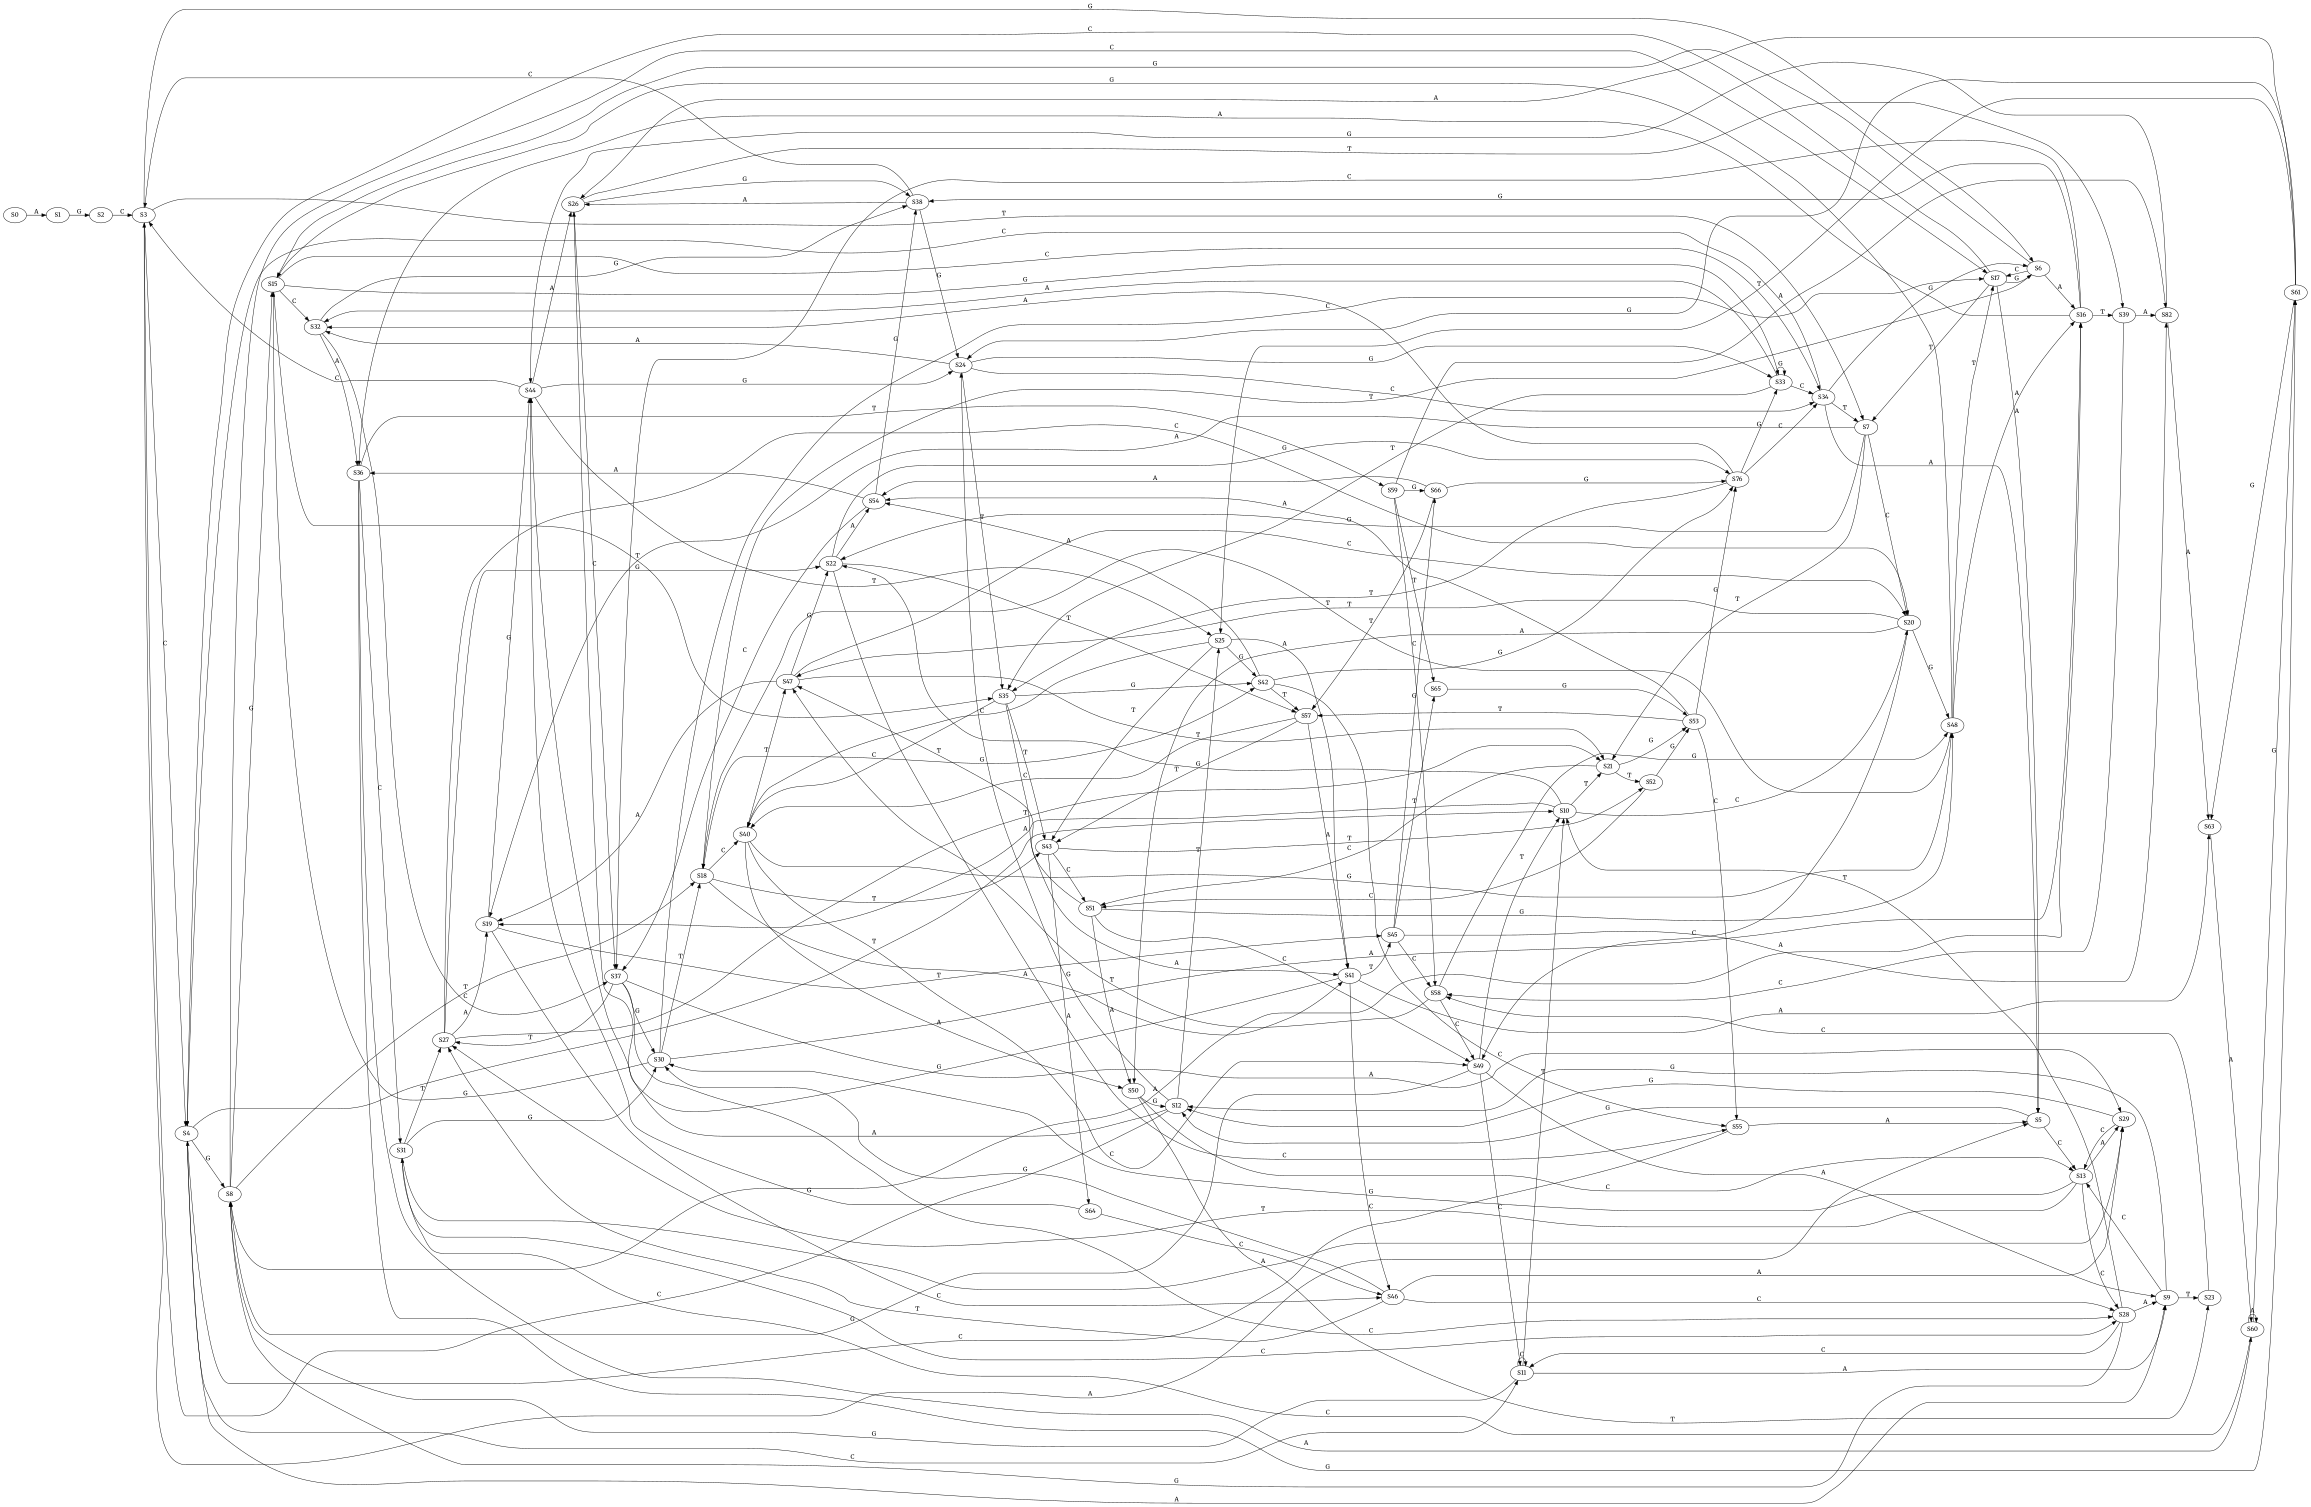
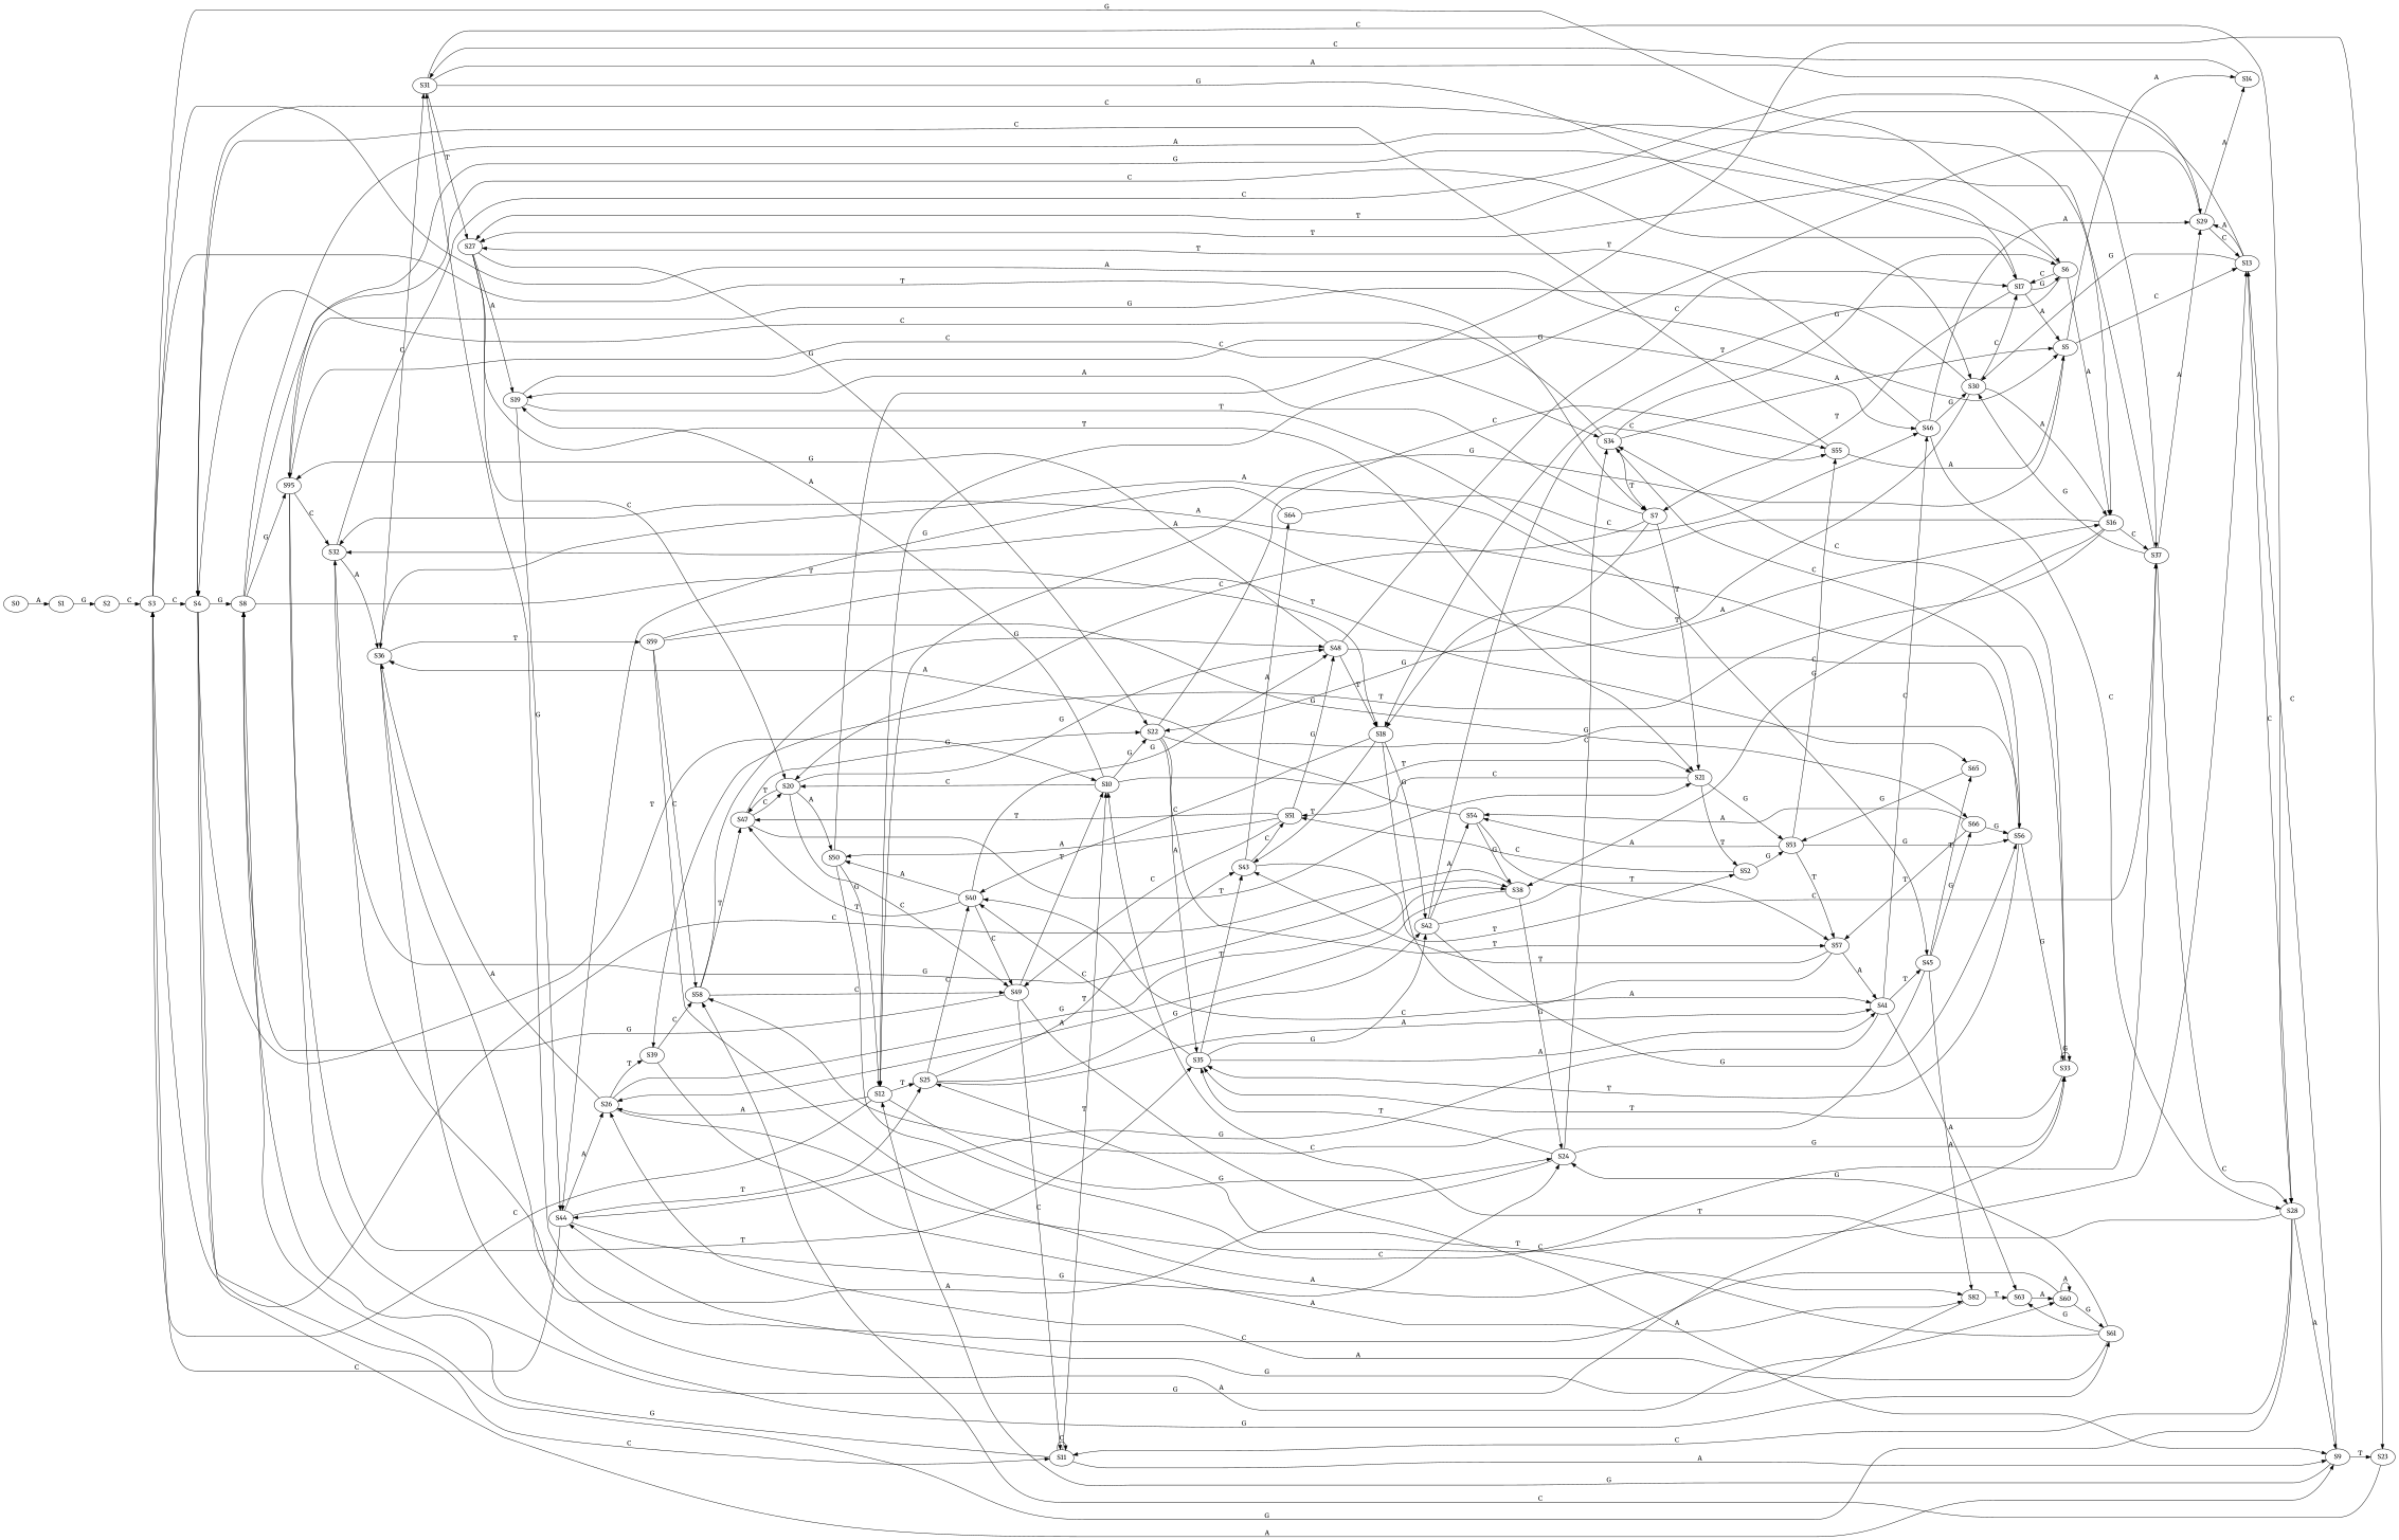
  strict digraph {
    fontname=Merriweather
    rankdir=LR
    node [fontname=Merriweather]
    edge [fontname=Merriweather]
    S0
    S1
    S2
    S3
    S4
    S5
    S6
    S7
    S8
    S9
    S10
    S11
    S12
    S13
-   S15
+   S14
+   S15 [label=S95]
    S16
    S17
    S18
    S19
    S20
    S21
    S22
    S23
    S24
    S25
    S26
    S27
    S28
    S29
    S30
    S31
    S32
    S33
    S34
    S35
    S36
    S37
    S38
    S39
    S40
    S41
    S42
    S43
    S44
    S45
    S46
    S47
    S48
    S49
    S50
    S51
    S52
    S53
    S54
    S55
-   S56 [label=S76]
+   S56
    S57
    S58
    S59
    S60
    S61
    n63 [label=S82]
    S63
    S64
    S65
    S66
    S0 -> S1 [label=A]
    S1 -> S2 [label=G]
    S2 -> S3 [label=C]
    S3 -> S4 [label=C]
    S3 -> S5 [label=A]
    S3 -> S6 [label=G]
    S3 -> S7 [label=T]
    S4 -> S8 [label=G]
    S4 -> S9 [label=A]
    S4 -> S10 [label=T]
    S4 -> S11 [label=C]
    S5 -> S12 [label=G]
    S5 -> S13 [label=C]
+   S5 -> S14 [label=A]
    S6 -> S15 [label=G]
    S6 -> S16 [label=A]
    S6 -> S17 [label=C]
    S6 -> S18 [label=T]
    S7 -> S19 [label=A]
    S7 -> S20 [label=C]
    S7 -> S21 [label=T]
    S7 -> S22 [label=G]
    S8 -> S15 [label=G]
    S8 -> S16 [label=A]
    S8 -> S17 [label=C]
    S8 -> S18 [label=T]
    S9 -> S12 [label=G]
    S9 -> S13 [label=C]
    S9 -> S23 [label=T]
    S10 -> S19 [label=A]
    S10 -> S20 [label=C]
    S10 -> S21 [label=T]
    S10 -> S22 [label=G]
    S11 -> S8 [label=G]
    S11 -> S9 [label=A]
    S11 -> S10 [label=T]
    S11 -> S11 [label=C]
    S12 -> S3 [label=C]
    S12 -> S24 [label=G]
    S12 -> S25 [label=T]
    S12 -> S26 [label=A]
    S13 -> S27 [label=T]
    S13 -> S28 [label=C]
    S13 -> S29 [label=A]
    S13 -> S30 [label=G]
+   S14 -> S31 [label=C]
    S15 -> S32 [label=C]
    S15 -> S33 [label=G]
    S15 -> S34 [label=C]
    S15 -> S35 [label=T]
    S16 -> S36 [label=A]
    S16 -> S37 [label=C]
    S16 -> S38 [label=G]
    S16 -> S39 [label=T]
    S17 -> S4 [label=C]
    S17 -> S5 [label=A]
    S17 -> S6 [label=G]
    S17 -> S7 [label=T]
    S18 -> S40 [label=C]
    S18 -> S41 [label=A]
    S18 -> S42 [label=G]
    S18 -> S43 [label=T]
    S19 -> S44 [label=G]
    S19 -> S45 [label=T]
    S19 -> S46 [label=C]
    S20 -> S47 [label=T]
    S20 -> S48 [label=G]
    S20 -> S49 [label=C]
    S20 -> S50 [label=A]
    S21 -> S51 [label=C]
    S21 -> S52 [label=T]
    S21 -> S53 [label=G]
-   S22 -> S54 [label=A]
+   S22 -> S35 [label=A]
    S22 -> S55 [label=C]
    S22 -> S56 [label=G]
    S22 -> S57 [label=T]
    S23 -> S58 [label=C]
    S24 -> S32 [label=A]
    S24 -> S33 [label=G]
    S24 -> S34 [label=C]
    S24 -> S35 [label=T]
    S25 -> S40 [label=C]
    S25 -> S41 [label=A]
    S25 -> S42 [label=G]
    S25 -> S43 [label=T]
+   S26 -> S36 [label=A]
    S26 -> S37 [label=C]
    S26 -> S38 [label=G]
    S26 -> S39 [label=T]
    S27 -> S19 [label=A]
    S27 -> S20 [label=C]
    S27 -> S21 [label=T]
    S27 -> S22 [label=G]
    S28 -> S8 [label=G]
    S28 -> S9 [label=A]
    S28 -> S10 [label=T]
    S28 -> S11 [label=C]
    S29 -> S12 [label=G]
    S29 -> S13 [label=C]
+   S29 -> S14 [label=A]
    S30 -> S15 [label=G]
    S30 -> S16 [label=A]
    S30 -> S17 [label=C]
    S30 -> S18 [label=T]
    S31 -> S27 [label=T]
    S31 -> S28 [label=C]
    S31 -> S29 [label=A]
    S31 -> S30 [label=G]
    S32 -> S36 [label=A]
    S32 -> S37 [label=C]
    S32 -> S38 [label=G]
    S33 -> S32 [label=A]
    S33 -> S33 [label=G]
    S33 -> S34 [label=C]
    S33 -> S35 [label=T]
    S34 -> S4 [label=C]
    S34 -> S5 [label=A]
    S34 -> S6 [label=G]
    S34 -> S7 [label=T]
    S35 -> S40 [label=C]
    S35 -> S41 [label=A]
    S35 -> S42 [label=G]
    S35 -> S43 [label=T]
    S36 -> S31 [label=C]
    S36 -> S59 [label=T]
    S36 -> S60 [label=A]
    S36 -> S61 [label=G]
    S37 -> S27 [label=T]
    S37 -> S28 [label=C]
    S37 -> S29 [label=A]
    S37 -> S30 [label=G]
    S38 -> S3 [label=C]
    S38 -> S24 [label=G]
    S38 -> S26 [label=A]
    S39 -> S58 [label=C]
    S39 -> n63 [label=A]
    S40 -> S47 [label=T]
    S40 -> S48 [label=G]
    S40 -> S49 [label=C]
    S40 -> S50 [label=A]
    S41 -> S44 [label=G]
    S41 -> S45 [label=T]
    S41 -> S46 [label=C]
    S41 -> S63 [label=A]
    S42 -> S54 [label=A]
    S42 -> S55 [label=C]
    S42 -> S56 [label=G]
    S42 -> S57 [label=T]
    S43 -> S51 [label=C]
    S43 -> S52 [label=T]
    S43 -> S64 [label=A]
    S44 -> S3 [label=C]
    S44 -> S24 [label=G]
    S44 -> S25 [label=T]
    S44 -> S26 [label=A]
    S45 -> S58 [label=C]
    S45 -> n63 [label=A]
    S45 -> S65 [label=T]
    S45 -> S66 [label=G]
    S46 -> S27 [label=T]
    S46 -> S28 [label=C]
    S46 -> S29 [label=A]
    S46 -> S30 [label=G]
-   S47 -> S19 [label=A]
    S47 -> S20 [label=C]
    S47 -> S21 [label=T]
    S47 -> S22 [label=G]
    S48 -> S15 [label=G]
    S48 -> S16 [label=A]
-   S48 -> S17 [label=T]
+   S48 -> S17 [label=C]
    S48 -> S18 [label=T]
    S49 -> S8 [label=G]
    S49 -> S9 [label=A]
    S49 -> S10 [label=T]
    S49 -> S11 [label=C]
    S50 -> S12 [label=G]
    S50 -> S13 [label=C]
    S50 -> S23 [label=T]
    S51 -> S47 [label=T]
    S51 -> S48 [label=G]
    S51 -> S49 [label=C]
    S51 -> S50 [label=A]
    S52 -> S51 [label=C]
    S52 -> S53 [label=G]
    S53 -> S54 [label=A]
    S53 -> S55 [label=C]
    S53 -> S56 [label=G]
    S53 -> S57 [label=T]
    S54 -> S36 [label=A]
    S54 -> S37 [label=C]
    S54 -> S38 [label=G]
    S55 -> S4 [label=C]
    S55 -> S5 [label=A]
    S56 -> S32 [label=A]
    S56 -> S33 [label=G]
    S56 -> S34 [label=C]
    S56 -> S35 [label=T]
    S57 -> S40 [label=C]
    S57 -> S41 [label=A]
    S57 -> S43 [label=T]
    S58 -> S47 [label=T]
    S58 -> S48 [label=G]
    S58 -> S49 [label=C]
    S59 -> S58 [label=C]
    S59 -> n63 [label=A]
    S59 -> S65 [label=T]
    S59 -> S66 [label=G]
    S60 -> S31 [label=C]
    S60 -> S60 [label=A]
    S60 -> S61 [label=G]
    S61 -> S24 [label=G]
    S61 -> S25 [label=T]
    S61 -> S26 [label=A]
    S61 -> S63 [label=G]
    n63 -> S44 [label=G]
-   n63 -> S63 [label=A]
+   n63 -> S63 [label=T]
    S63 -> S60 [label=A]
    S64 -> S44 [label=G]
    S64 -> S46 [label=C]
    S65 -> S53 [label=G]
    S66 -> S54 [label=A]
    S66 -> S56 [label=G]
    S66 -> S57 [label=T]
  }
